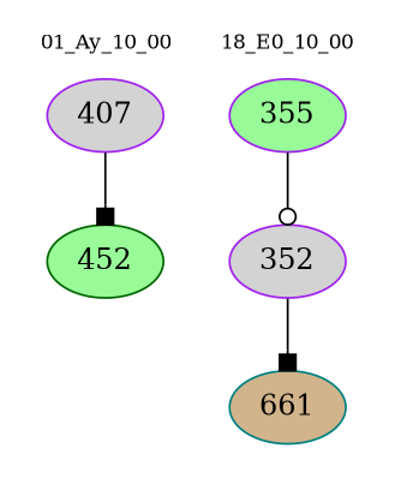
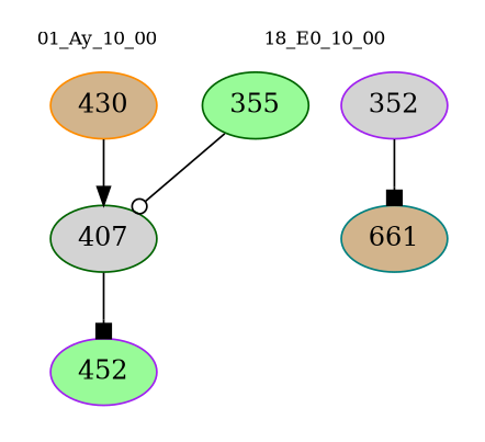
  digraph {
    node [color=purple fillcolor=tan style=filled]
    edge [arrowhead=box color=black]
-   n2 [fillcolor=lightgrey label=407]
-   n3 [color=darkgreen fillcolor=palegreen label=452]
-   n4 [fillcolor=palegreen label=355]
+   n1 [color=darkorange label=430]
+   n2 [color=darkgreen fillcolor=lightgrey label=407]
+   n3 [fillcolor=palegreen label=452]
+   n4 [color=darkgreen fillcolor=palegreen label=355]
    n5 [fillcolor=lightgrey label=352]
    n6 [color=teal label=661]
    subgraph cluster_1 {
      color=white
      fontsize=10
      label="01_Ay_10_00"
+     n1
      n2
      n3
    }
    subgraph cluster_2 {
      color=white
      fontsize=10
      label="18_E0_10_00"
      n4
      n5
      n6
    }
+   n1 -> n2 [arrowhead=normal]
    n2 -> n3
-   n4 -> n5 [arrowhead=odot]
+   n4 -> n2 [arrowhead=odot]
    n5 -> n6
  }
